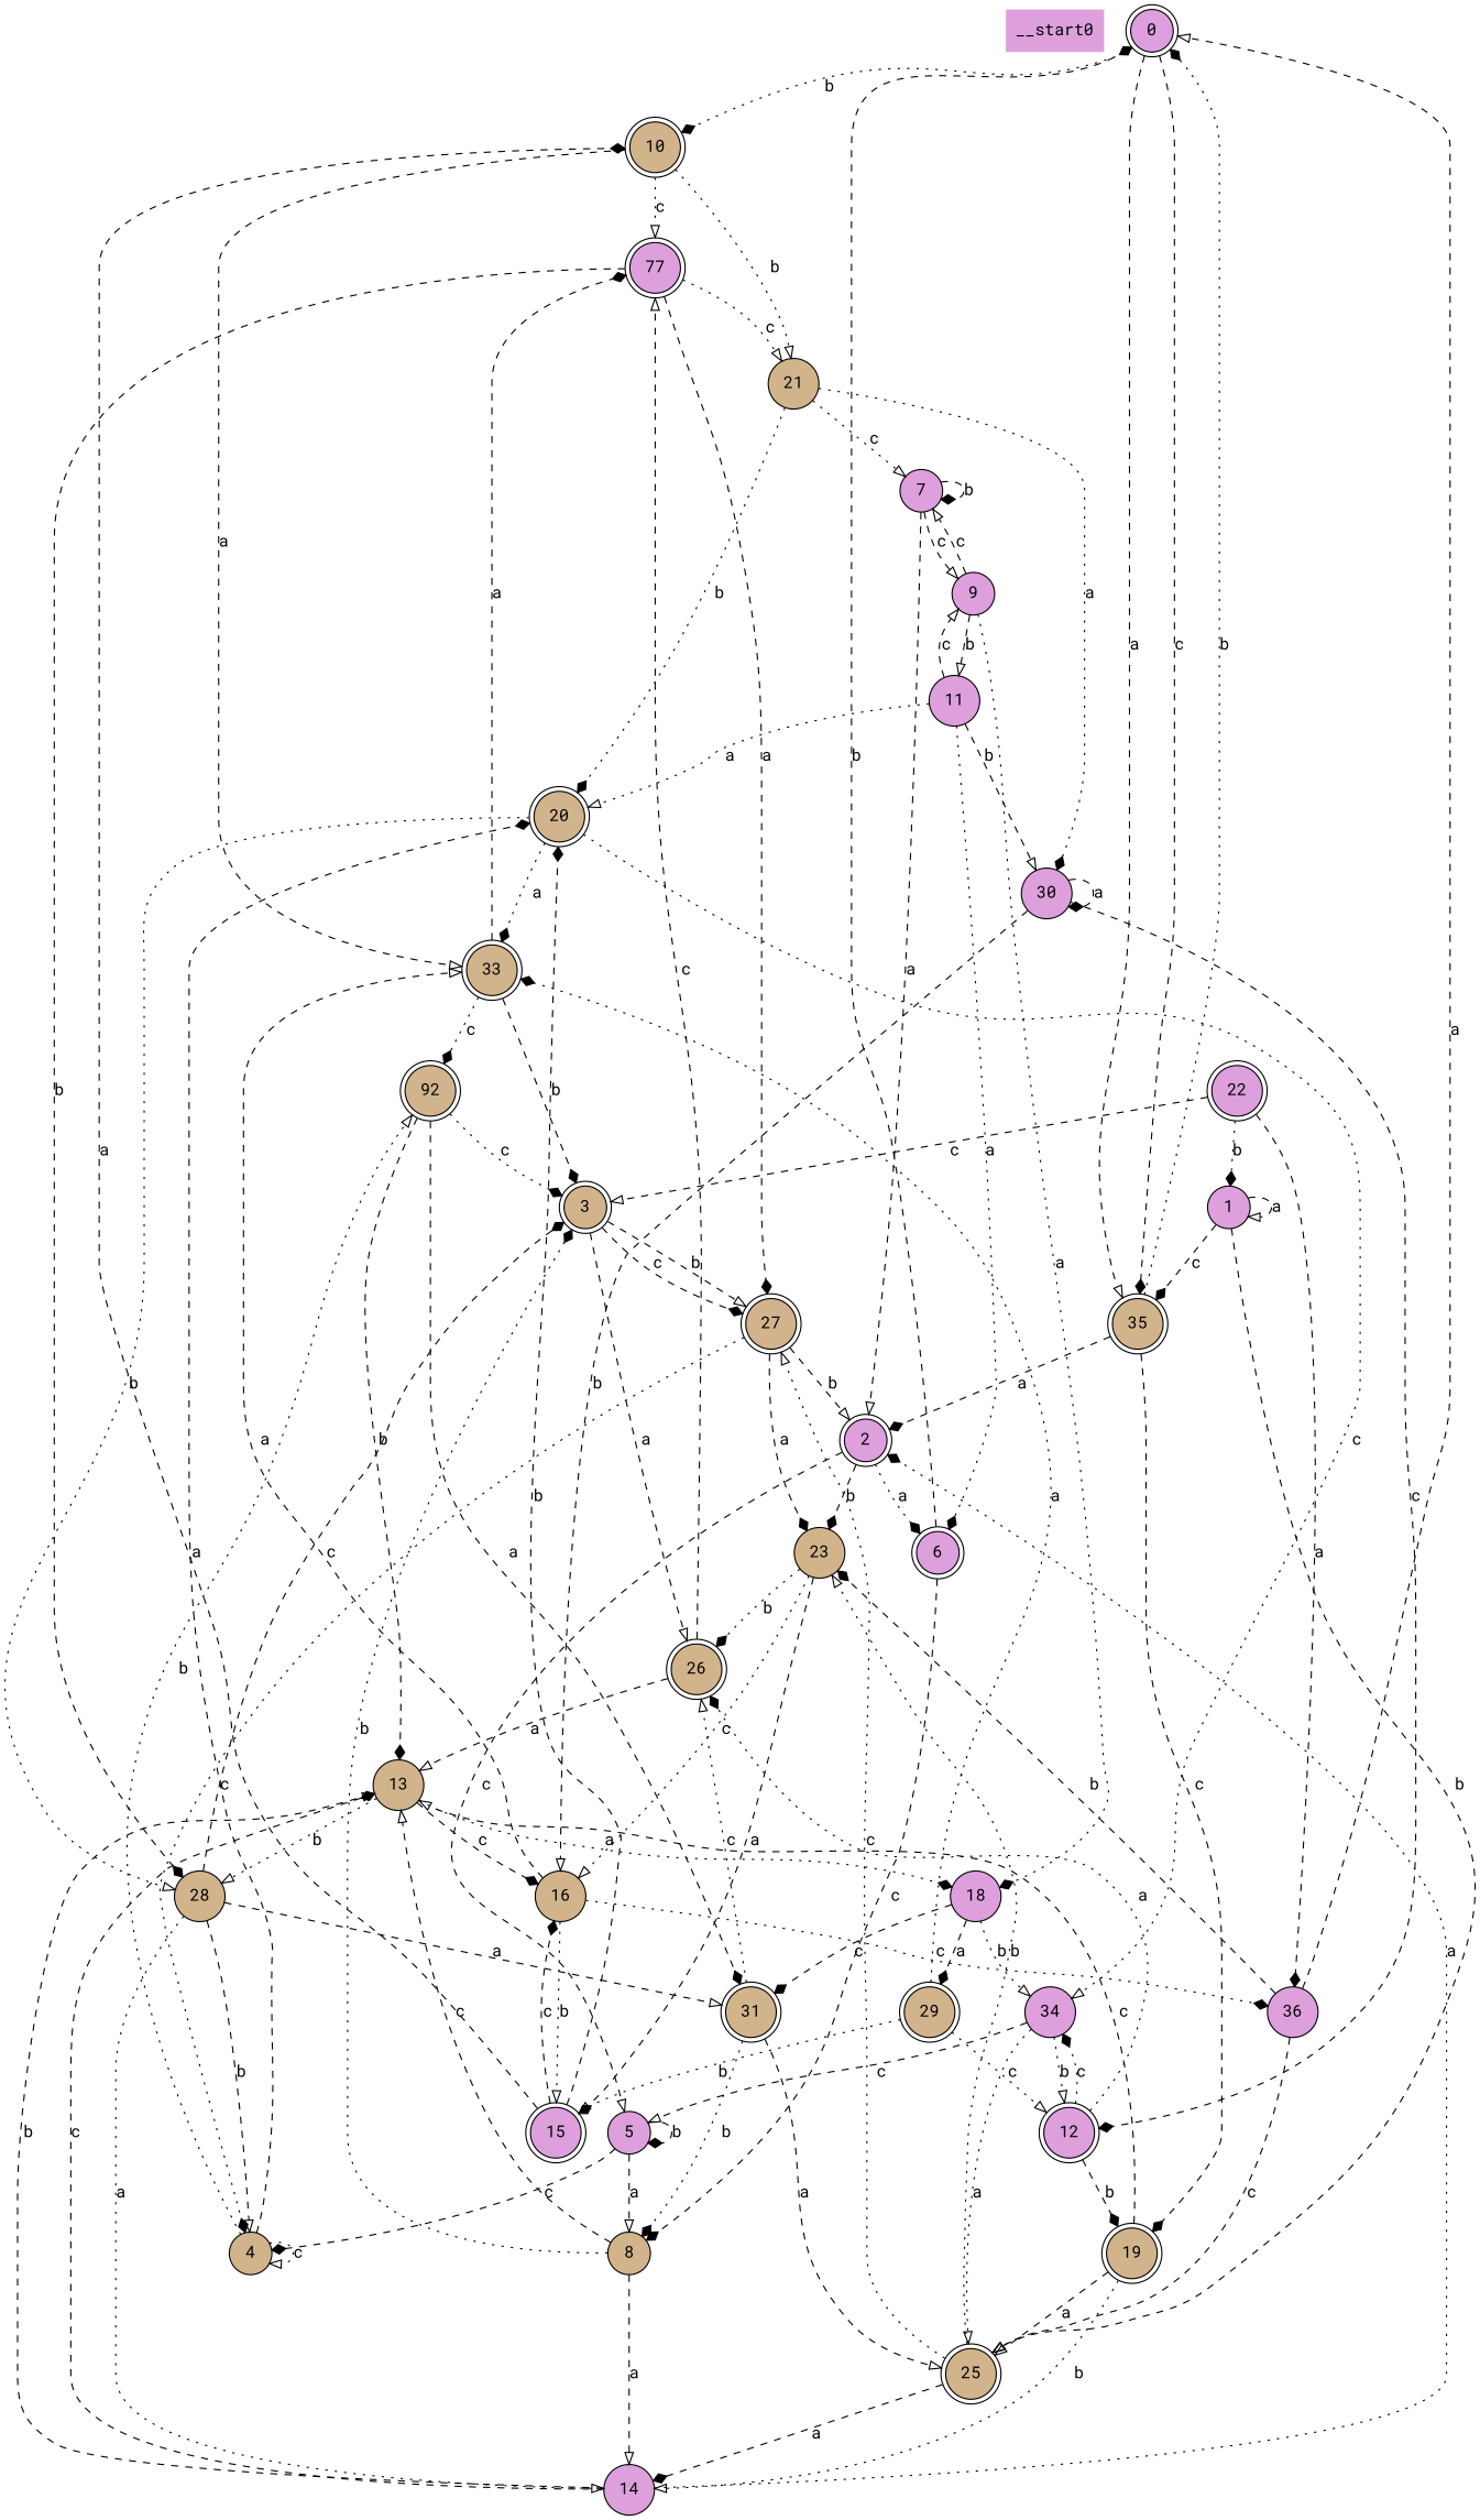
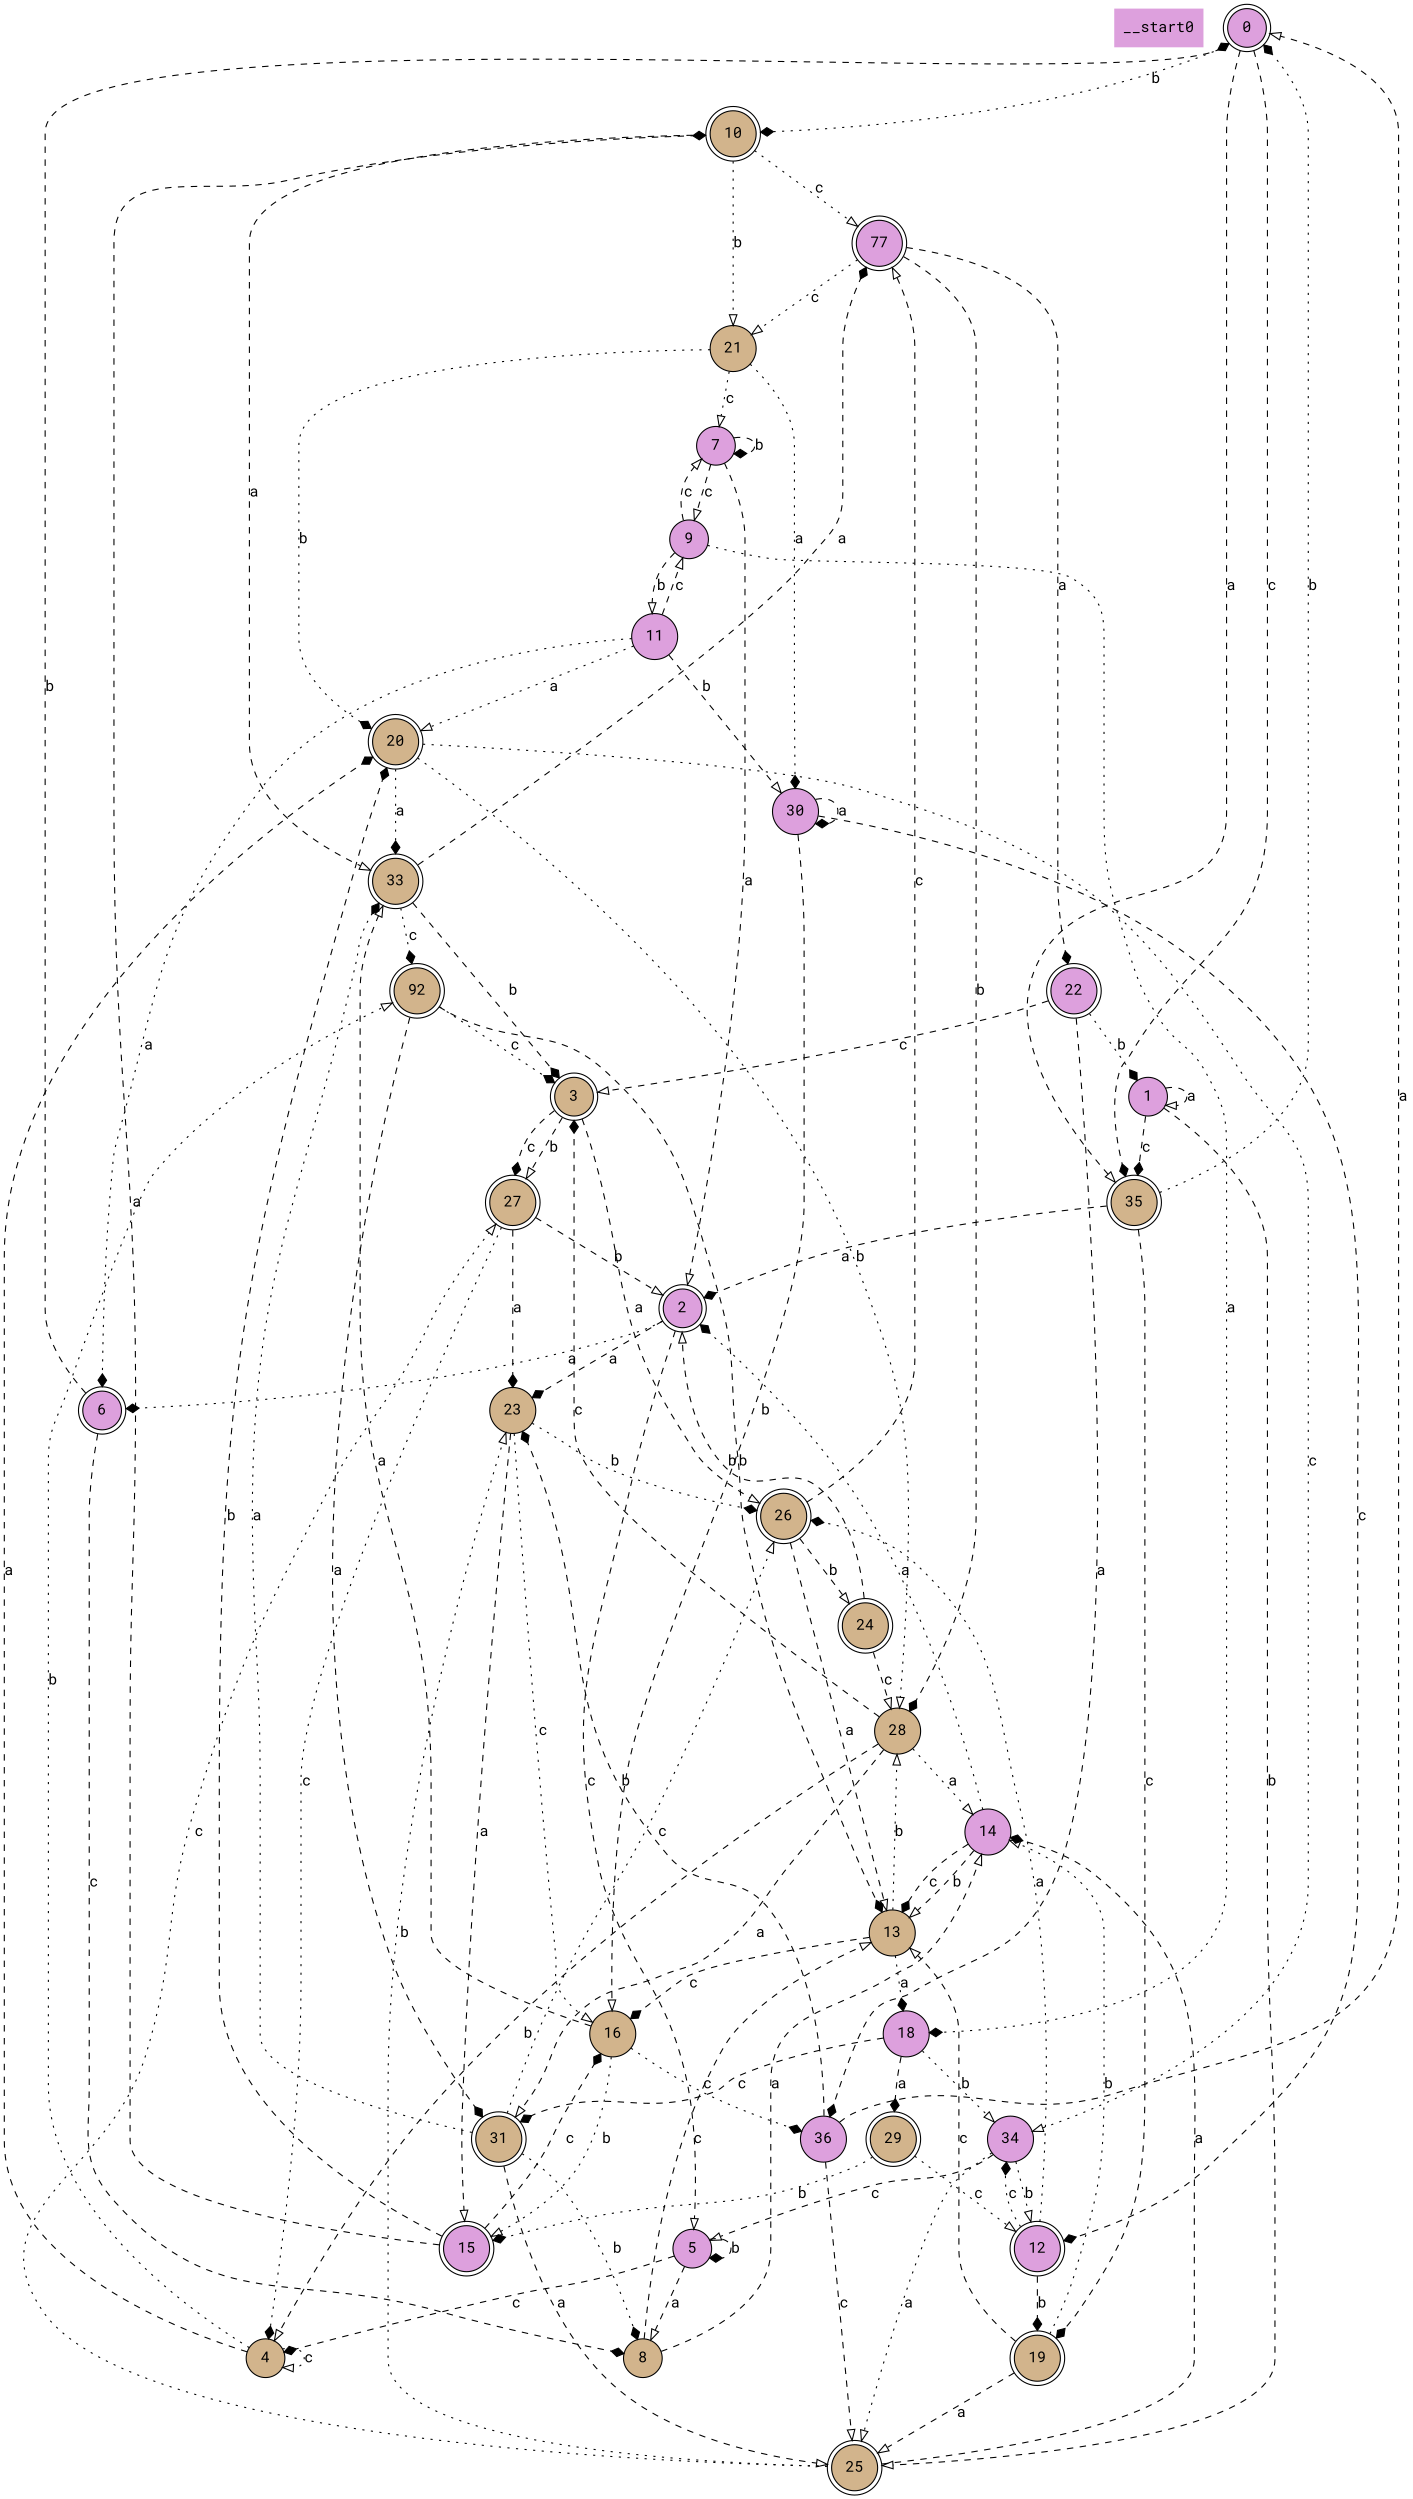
  digraph {
    fontname="Roboto Mono"
    rankdir=TB
    node [fillcolor=tan fontname="Roboto Mono" shape=doublecircle style="rounded,filled" color=black]
    edge [arrowhead=onormal fontname="Roboto Mono" style=dashed]
    __start0 [fillcolor=plum shape=none style=filled color=""]
    n2 [fillcolor=plum label=0]
    n3 [label=10]
    n4 [label=35]
    n5 [fillcolor=plum label=77]
    n6 [label=21 shape=circle style=filled]
    n7 [label=33]
    n8 [fillcolor=plum label=2]
    n9 [label=19]
    n10 [fillcolor=plum label=1 shape=circle style=filled]
    n11 [label=25]
    n12 [label=23 shape=circle style=filled]
    n13 [label=27]
    n14 [fillcolor=plum label=14 shape=circle style=filled]
    n15 [fillcolor=plum label=5 shape=circle style=filled]
    n16 [fillcolor=plum label=6]
    n17 [label=4 shape=circle style=filled]
    n18 [label=8 shape=circle style=filled]
    n19 [label=26]
    n20 [label=16 shape=circle style=filled]
    n21 [fillcolor=plum label=15]
    n22 [label=3]
    n23 [label=13 shape=circle style=filled]
+   n24 [label=24]
    n25 [label=20]
    n26 [label=92]
    n27 [fillcolor=plum label=34 shape=circle style=filled]
    n28 [label=28 shape=circle style=filled]
    n29 [label=31]
    n30 [fillcolor=plum label=11 shape=circle style=filled]
    n31 [fillcolor=plum label=9 shape=circle style=filled]
    n32 [fillcolor=plum label=30 shape=circle style=filled]
    n33 [fillcolor=plum label=7 shape=circle style=filled]
    n34 [fillcolor=plum label=18 shape=circle]
    n35 [label=29]
    n36 [fillcolor=plum label=22]
    n37 [fillcolor=plum label=12]
    n38 [fillcolor=plum label=36 shape=circle style=filled]
    n2 -> n3 [arrowhead=diamond label=b style=dotted]
    n2 -> n4 [label=a]
    n2 -> n4 [arrowhead=diamond label=c]
    n3 -> n5 [label=c style=dotted]
    n3 -> n6 [label=b style=dotted]
    n3 -> n7 [label=a]
    n4 -> n2 [arrowhead=diamond label=b style=dotted]
    n4 -> n8 [arrowhead=diamond label=a]
    n4 -> n9 [arrowhead=diamond label=c]
    n5 -> n6 [label=c style=dotted]
    n5 -> n28 [arrowhead=diamond label=b]
-   n5 -> n13 [arrowhead=diamond label=a]
+   n5 -> n36 [arrowhead=diamond label=a]
    n6 -> n25 [arrowhead=diamond label=b style=dotted]
    n6 -> n32 [arrowhead=diamond label=a style=dotted]
    n6 -> n33 [label=c style=dotted]
    n7 -> n5 [arrowhead=diamond label=a]
    n7 -> n22 [arrowhead=diamond label=b]
    n7 -> n26 [arrowhead=diamond label=c style=dotted]
-   n8 -> n12 [arrowhead=diamond label=b]
+   n8 -> n12 [arrowhead=diamond label=a]
    n8 -> n15 [label=c]
    n8 -> n16 [arrowhead=diamond label=a style=dotted]
    n9 -> n11 [label=a]
    n9 -> n14 [label=b style=dotted]
    n9 -> n23 [label=c]
    n10 -> n4 [arrowhead=diamond label=c]
    n10 -> n10 [label=a]
    n10 -> n11 [label=b]
    n11 -> n12 [label=b style=dotted]
    n11 -> n13 [label=c style=dotted]
    n11 -> n14 [arrowhead=diamond label=a]
    n12 -> n19 [arrowhead=diamond label=b style=dotted]
    n12 -> n20 [label=c style=dotted]
    n12 -> n21 [label=a]
    n13 -> n8 [label=b]
    n13 -> n12 [arrowhead=diamond label=a]
    n13 -> n17 [arrowhead=diamond label=c style=dotted]
    n14 -> n8 [arrowhead=diamond label=a style=dotted]
    n14 -> n23 [label=b]
    n14 -> n23 [arrowhead=diamond label=c]
    n15 -> n15 [arrowhead=diamond label=b]
    n15 -> n17 [arrowhead=diamond label=c]
    n15 -> n18 [label=a]
    n16 -> n2 [arrowhead=diamond label=b]
    n16 -> n18 [arrowhead=diamond label=c]
    n17 -> n17 [label=c style=dotted]
    n17 -> n25 [arrowhead=diamond label=a]
    n17 -> n26 [label=b style=dotted]
    n18 -> n14 [label=a]
-   n18 -> n22 [arrowhead=diamond label=b style=dotted]
    n18 -> n23 [label=c]
    n19 -> n5 [label=c]
    n19 -> n23 [label=a]
+   n19 -> n24 [label=b]
    n20 -> n7 [label=a]
    n20 -> n21 [label=b style=dotted]
    n20 -> n38 [arrowhead=diamond label=c style=dotted]
    n21 -> n3 [arrowhead=diamond label=a]
    n21 -> n20 [arrowhead=diamond label=c]
    n21 -> n25 [arrowhead=diamond label=b]
    n22 -> n13 [label=b]
    n22 -> n13 [arrowhead=diamond label=c]
    n22 -> n19 [label=a]
    n23 -> n20 [arrowhead=diamond label=c]
    n23 -> n28 [label=b style=dotted]
    n23 -> n34 [arrowhead=diamond label=a style=dotted]
+   n24 -> n8 [label=b]
+   n24 -> n28 [label=c]
    n25 -> n7 [arrowhead=diamond label=a style=dotted]
    n25 -> n27 [label=c style=dotted]
    n25 -> n28 [label=b style=dotted]
    n26 -> n22 [arrowhead=diamond label=c style=dotted]
    n26 -> n23 [arrowhead=diamond label=b]
    n26 -> n29 [arrowhead=diamond label=a]
    n27 -> n11 [label=a style=dotted]
    n27 -> n15 [label=c]
    n27 -> n37 [label=b style=dotted]
    n28 -> n14 [label=a style=dotted]
    n28 -> n17 [label=b]
    n28 -> n22 [arrowhead=diamond label=c]
    n28 -> n29 [label=a]
    n29 -> n11 [label=a]
    n29 -> n18 [arrowhead=diamond label=b style=dotted]
    n29 -> n19 [label=c style=dotted]
    n30 -> n16 [arrowhead=diamond label=a style=dotted]
    n30 -> n25 [label=a style=dotted]
    n30 -> n31 [label=c]
    n30 -> n32 [label=b]
    n31 -> n30 [label=b]
    n31 -> n33 [label=c]
    n31 -> n34 [arrowhead=diamond label=a style=dotted]
    n32 -> n20 [label=b]
    n32 -> n32 [arrowhead=diamond label=a]
    n32 -> n37 [arrowhead=diamond label=c]
    n33 -> n8 [label=a]
    n33 -> n31 [label=c]
    n33 -> n33 [arrowhead=diamond label=b]
    n34 -> n27 [label=b style=dotted]
    n34 -> n29 [arrowhead=diamond label=c]
    n34 -> n35 [arrowhead=diamond label=a]
-   n35 -> n7 [arrowhead=diamond label=a style=dotted]
+   n29 -> n7 [arrowhead=diamond label=a style=dotted]
    n35 -> n21 [arrowhead=diamond label=b style=dotted]
    n35 -> n37 [label=c style=dotted]
    n36 -> n10 [arrowhead=diamond label=b style=dotted]
    n36 -> n22 [label=c]
    n36 -> n38 [arrowhead=diamond label=a]
    n37 -> n9 [arrowhead=diamond label=b]
    n37 -> n19 [arrowhead=diamond label=a style=dotted]
    n37 -> n27 [arrowhead=diamond label=c style=dotted]
    n38 -> n2 [label=a]
    n38 -> n11 [label=c]
    n38 -> n12 [arrowhead=diamond label=b]
  }
